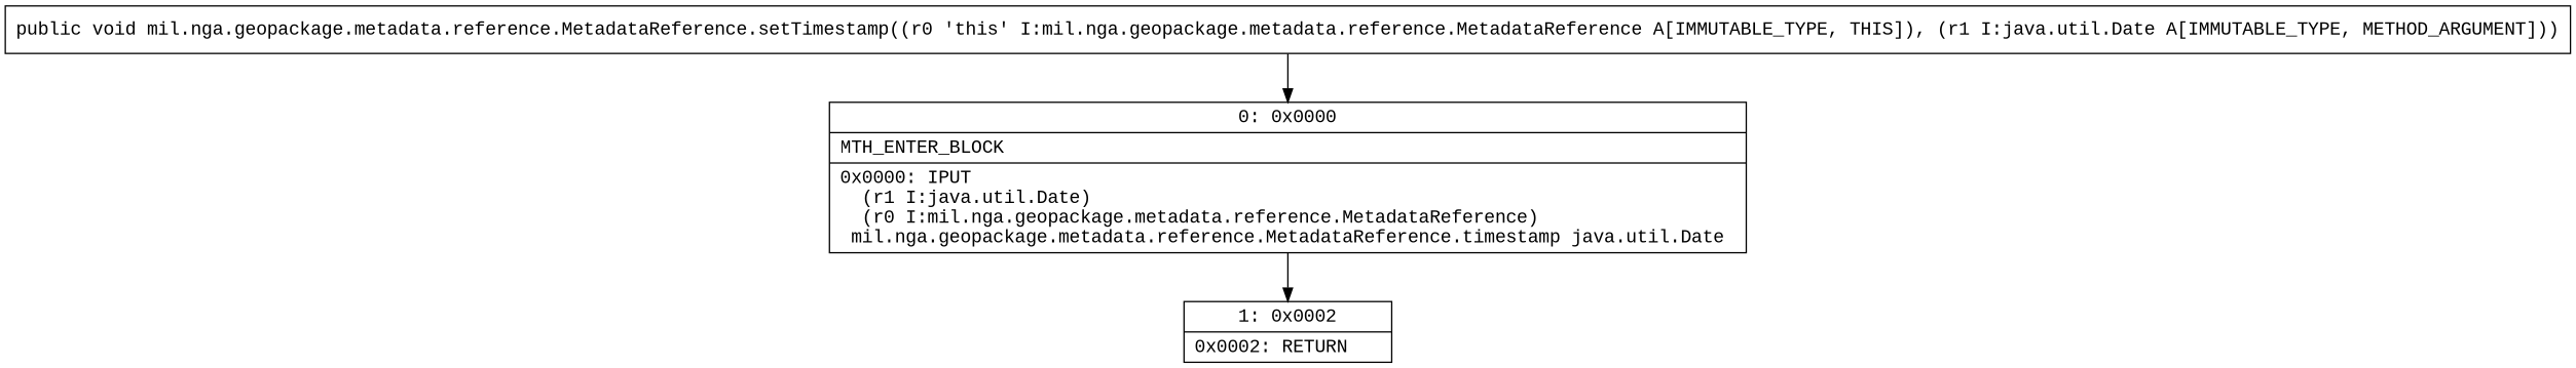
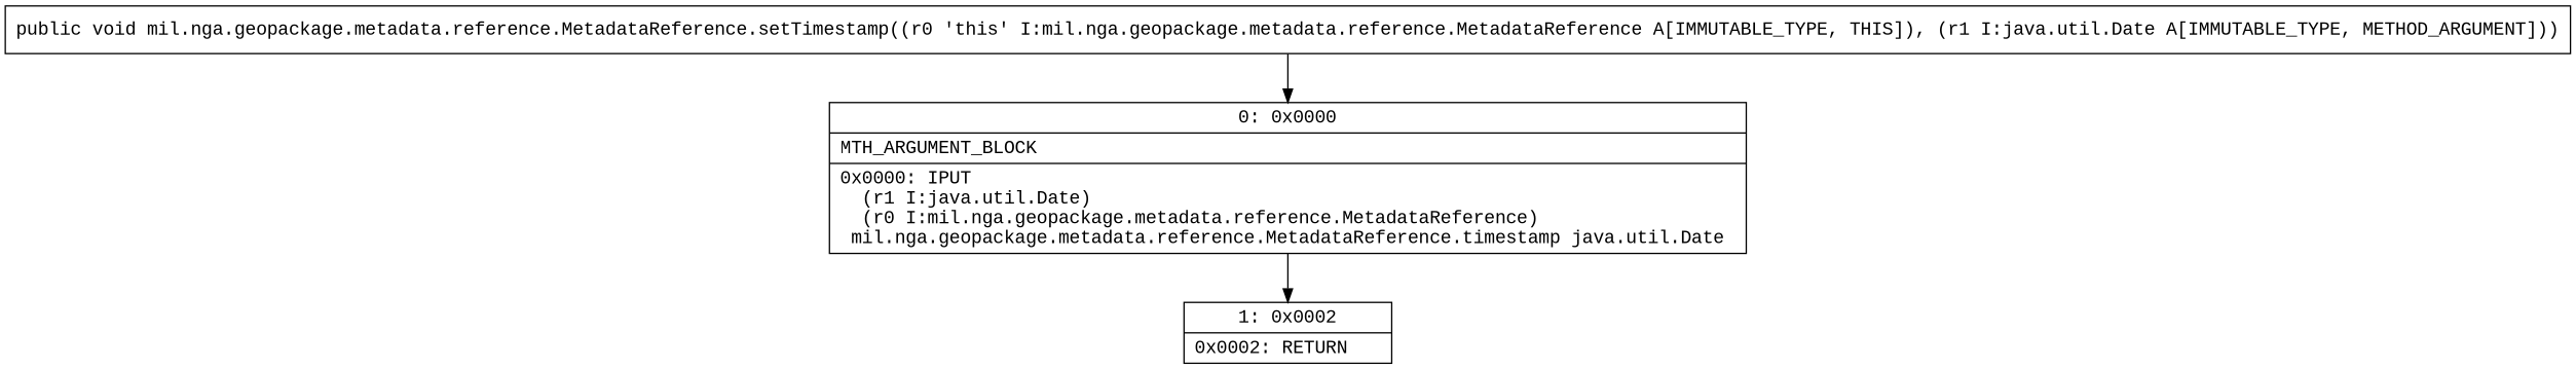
  digraph {
    fontname="Liberation Mono"
    node [shape=record fontname="Liberation Mono"]
    edge [fontname="Liberation Mono"]
-   n1 [label="{0\:\ 0x0000|MTH_ENTER_BLOCK\l|0x0000: IPUT  \l  (r1 I:java.util.Date)\l  (r0 I:mil.nga.geopackage.metadata.reference.MetadataReference)\l mil.nga.geopackage.metadata.reference.MetadataReference.timestamp java.util.Date \l}"]
+   n1 [label="{0\:\ 0x0000|MTH_ARGUMENT_BLOCK\l|0x0000: IPUT  \l  (r1 I:java.util.Date)\l  (r0 I:mil.nga.geopackage.metadata.reference.MetadataReference)\l mil.nga.geopackage.metadata.reference.MetadataReference.timestamp java.util.Date \l}"]
    n2 [label="{1\:\ 0x0002|0x0002: RETURN   \l}"]
    n3 [label="{public void mil.nga.geopackage.metadata.reference.MetadataReference.setTimestamp((r0 'this' I:mil.nga.geopackage.metadata.reference.MetadataReference A[IMMUTABLE_TYPE, THIS]), (r1 I:java.util.Date A[IMMUTABLE_TYPE, METHOD_ARGUMENT])) }"]
    n1 -> n2
    n3 -> n1
  }
